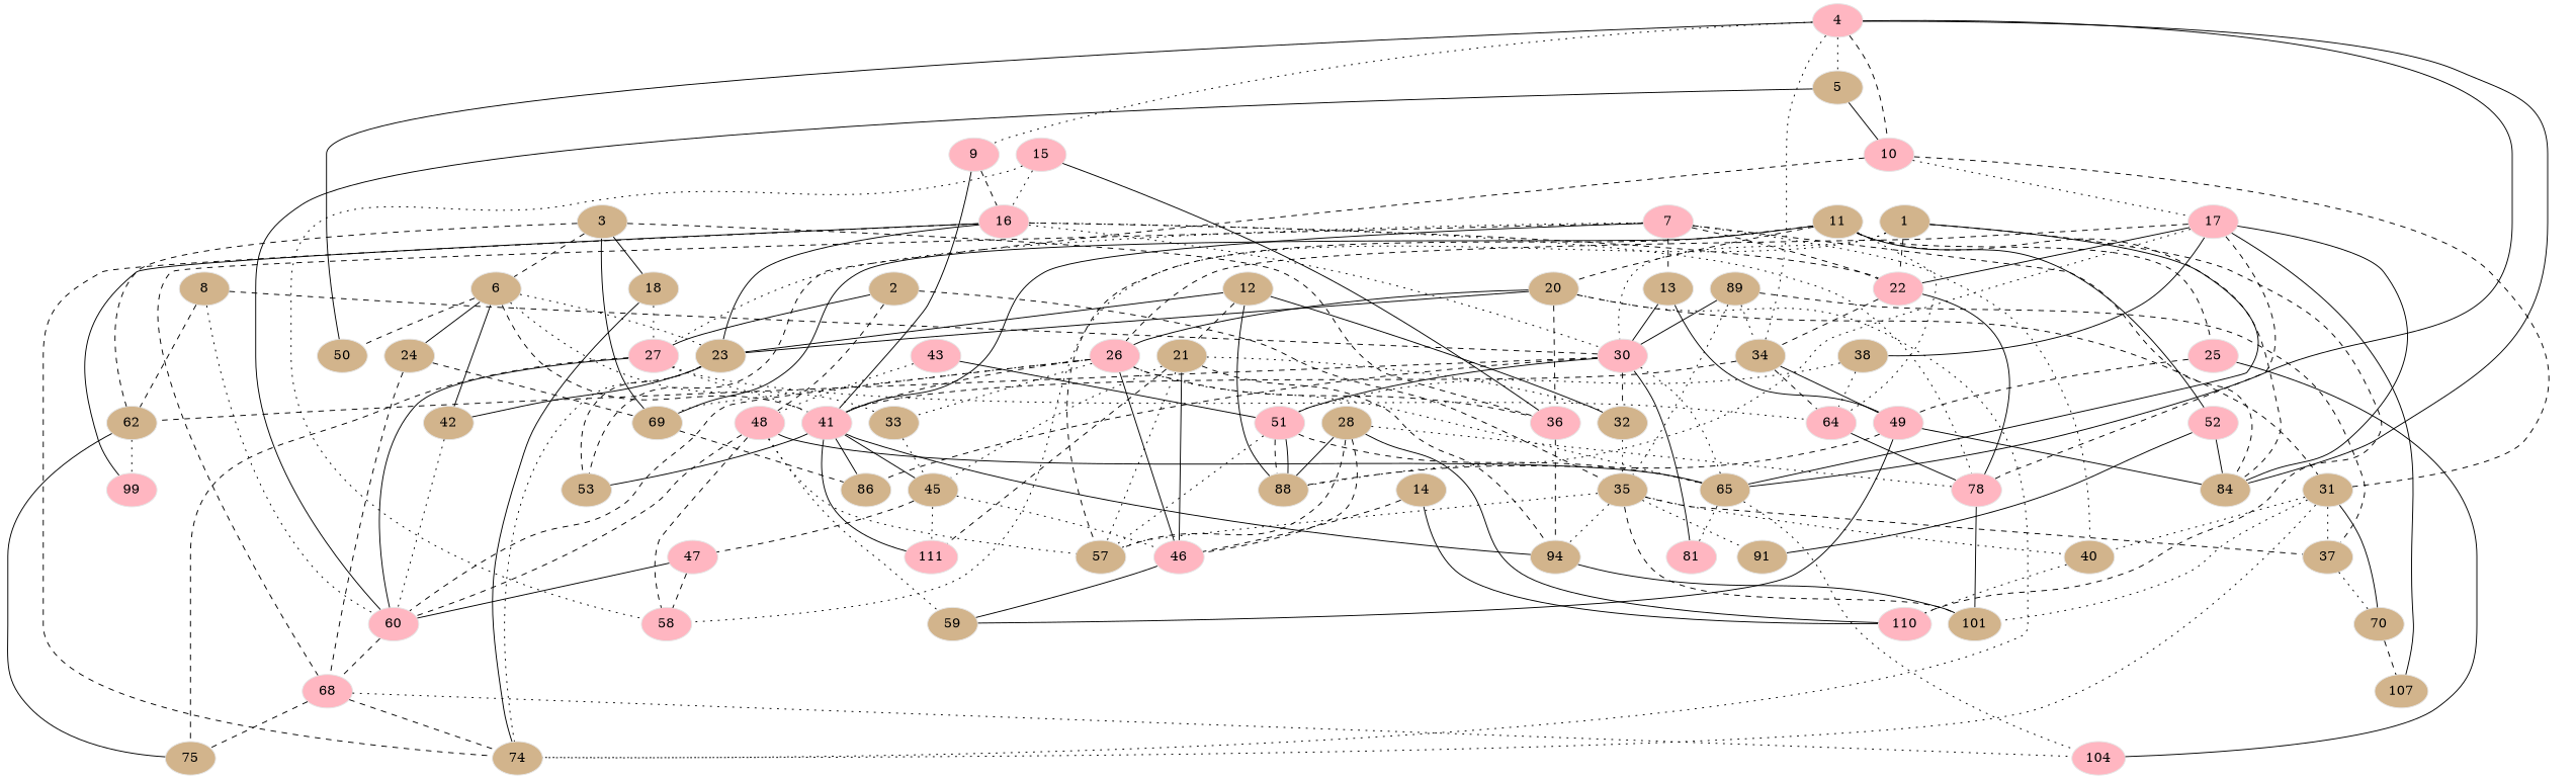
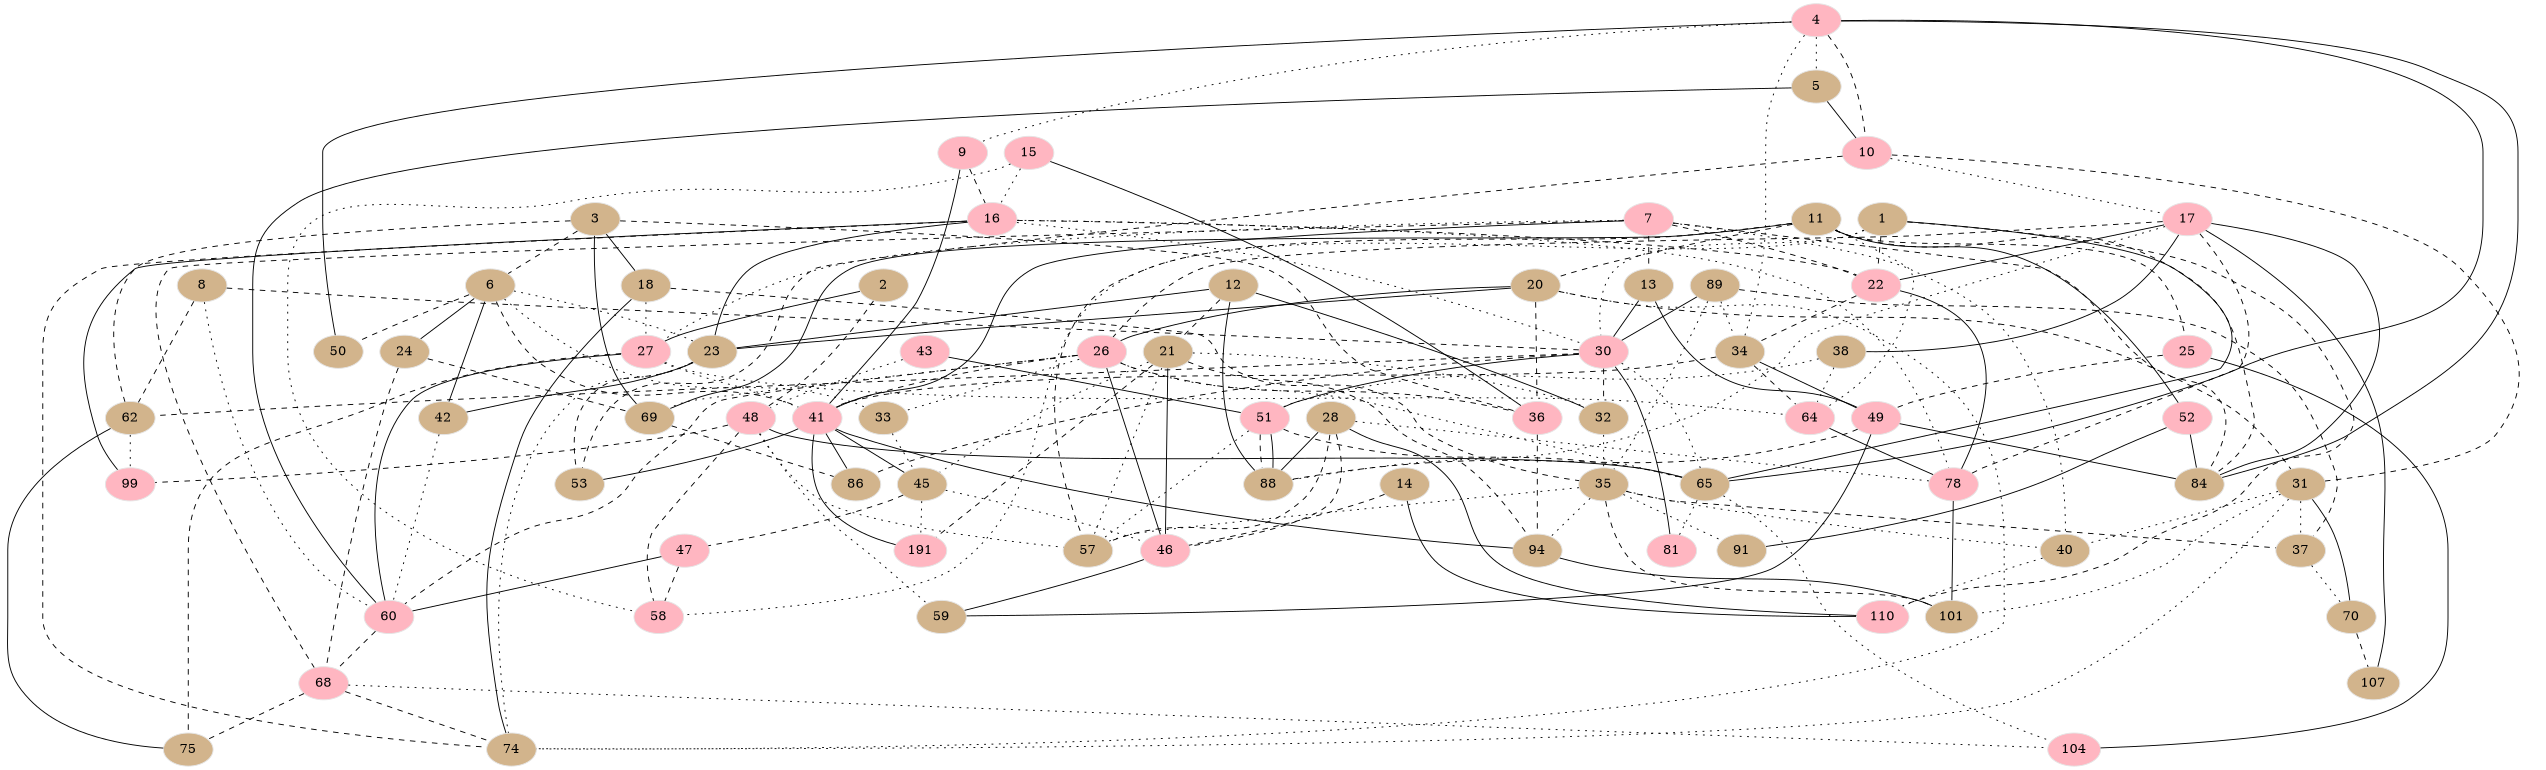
  graph {
    node [color=gray90 fillcolor=tan style=filled]
    edge [style=dashed]
    1 [super="+112"]
    22 [fillcolor=lightpink super="+113"]
    30 [fillcolor=lightpink super="+61"]
    58 [fillcolor=lightpink]
    65 [super="+95"]
    110 [fillcolor=lightpink]
    34 [super="+76"]
    78 [fillcolor=lightpink]
    62 [super="+97"]
    32
    51 [fillcolor=lightpink super="+73"]
    81 [fillcolor=lightpink]
    86
    104 [fillcolor=lightpink]
    27 [fillcolor=lightpink super="+103"]
    60 [fillcolor=lightpink]
    41 [fillcolor=lightpink super="+71"]
    64 [fillcolor=lightpink super="+90"]
    75
    2
    35 [super="+85"]
    48 [fillcolor=lightpink super="+96"]
    40 [super="+93"]
    57
    37 [super="+44"]
    94
    101
    91
    99 [fillcolor=lightpink]
    59
    6 [super="+80"]
    50
    23 [super="+102"]
    24
    33
    42
    3
    18 [super="+83"]
    36 [fillcolor=lightpink super="+109"]
    69
    74 [super="+92"]
    4 [fillcolor=lightpink super="+67"]
    5
    9 [fillcolor=lightpink super="+98"]
    10 [fillcolor=lightpink]
    84
    16 [fillcolor=lightpink super="+39"]
    17 [fillcolor=lightpink super="+105"]
    31 [super="+100"]
    53 [super="+56"]
    49 [fillcolor=lightpink super="+66"]
    68 [fillcolor=lightpink super="+89"]
    45 [super="+55"]
-   111 [fillcolor=lightpink]
+   111 [fillcolor=lightpink label=191]
    7 [fillcolor=lightpink super="+108"]
    13
    8
    88 [super="+106"]
    26 [fillcolor=lightpink super="+77"]
    38
    107
    70
    11 [super="+63"]
    20 [super="+82"]
    25 [fillcolor=lightpink super="+87"]
    52 [fillcolor=lightpink]
    12 [super="+29"]
    21 [super="+79"]
    46 [fillcolor=lightpink super="+72"]
    14
    15 [fillcolor=lightpink]
    n72 [label=89]
    47 [fillcolor=lightpink]
    28
    43 [fillcolor=lightpink]
    1 -- 22 [weight=2]
    1 -- 30 [style=dotted]
    1 -- 58 [style=dotted]
    1 -- 65 [style=solid]
    1 -- 110
    22 -- 34
    22 -- 78 [style=solid]
    30 -- 65 [style=dotted]
    30 -- 62
    30 -- 32
    30 -- 51 [style=solid]
    30 -- 81 [style=solid]
    30 -- 86
    65 -- 81 [style=dotted]
    65 -- 104 [style=dotted]
    34 -- 41 [weight=2]
    34 -- 64
    34 -- 49 [style=solid]
    78 -- 101 [style=solid]
    62 -- 75 [style=solid]
    62 -- 99 [style=dotted]
    32 -- 35 [style=dotted]
    51 -- 65
    51 -- 57 [style=dotted]
    51 -- 88
    51 -- 88 [style=solid]
    27 -- 60 [style=solid]
    27 -- 41 [style=dotted]
    27 -- 64 [style=dotted]
    27 -- 75
    60 -- 68
    41 -- 86 [style=solid]
    41 -- 94 [style=solid]
    41 -- 53 [style=solid]
    41 -- 45 [style=solid]
    41 -- 111 [style=solid]
    64 -- 78 [style=solid]
    2 -- 27 [style=solid]
-   2 -- 35
+   18 -- 35
    2 -- 48
    35 -- 40 [style=dotted]
    35 -- 57 [style=dotted]
    35 -- 37
    35 -- 94 [style=dotted]
    35 -- 101
    35 -- 91 [style=dotted]
    48 -- 58
    48 -- 65 [style=solid]
    48 -- 57 [style=dotted]
-   48 -- 60
+   48 -- 99
    48 -- 59 [style=dotted weight=2]
    40 -- 110 [style=dotted]
    37 -- 70 [style=dotted]
    94 -- 101 [style=solid]
    6 -- 41
    6 -- 50
    6 -- 23 [style=dotted]
    6 -- 24 [style=solid]
    6 -- 33 [style=dotted]
    6 -- 42 [style=solid]
    23 -- 42 [style=solid]
    23 -- 74 [style=dotted]
    23 -- 53
    24 -- 69
    24 -- 68
    33 -- 45 [style=dotted]
    42 -- 60 [style=dotted]
    3 -- 62
    3 -- 6
    3 -- 18 [style=solid]
    3 -- 36
    3 -- 69 [style=solid]
    18 -- 27 [style=dotted]
    18 -- 74 [style=solid]
    36 -- 94
    69 -- 86
    4 -- 65 [style=solid]
    4 -- 34 [style=dotted]
    4 -- 50 [style=solid]
    4 -- 5 [style=dotted]
    4 -- 9 [style=dotted]
    4 -- 10
    4 -- 84 [style=solid]
    5 -- 60 [style=solid]
    5 -- 10 [style=solid]
    9 -- 41 [style=solid]
    9 -- 16
    10 -- 17 [style=dotted]
    10 -- 31
    10 -- 53
    16 -- 22
    16 -- 30 [style=dotted]
    16 -- 78 [style=dotted]
    16 -- 99 [style=solid]
    16 -- 23 [style=solid]
    16 -- 74
    17 -- 22 [style=solid]
    17 -- 78
    17 -- 84 [style=solid]
    17 -- 88 [style=dotted]
    17 -- 26
    17 -- 38 [style=solid]
    17 -- 107 [style=solid]
    31 -- 40 [style=dotted]
    31 -- 37 [style=dotted]
    31 -- 101 [style=dotted]
    31 -- 74 [style=dotted]
    31 -- 70 [style=solid]
    49 -- 59 [style=solid]
    49 -- 84 [style=solid]
    49 -- 88
    68 -- 104 [style=dotted]
    68 -- 75
    68 -- 74
    45 -- 111 [style=dotted]
    45 -- 46 [style=dotted]
    45 -- 47
    7 -- 22
    7 -- 27 [style=dotted]
    7 -- 41 [style=solid]
    7 -- 40 [style=dotted]
    7 -- 84
    7 -- 68
    7 -- 13
    13 -- 30 [style=solid]
    13 -- 49 [style=solid]
    8 -- 30
    8 -- 62
    8 -- 60 [style=dotted]
    26 -- 65 [style=dotted]
    26 -- 60
    26 -- 41
    26 -- 33 [style=dotted]
    26 -- 36
    26 -- 69 [style=dotted]
    26 -- 46 [style=solid]
    38 -- 51 [style=dotted]
    38 -- 64 [style=dotted]
    70 -- 107
    11 -- 64 [style=dotted]
    11 -- 57
    11 -- 69 [style=solid]
    11 -- 84
    11 -- 20
    11 -- 25
    11 -- 52 [style=solid]
    20 -- 23 [style=solid]
    20 -- 36
    20 -- 74 [style=dotted]
    20 -- 31
    20 -- 26 [style=solid]
    25 -- 104 [style=solid]
    25 -- 49
    52 -- 91 [style=solid]
    52 -- 84 [style=solid]
    12 -- 32 [style=solid]
    12 -- 23 [style=solid]
    12 -- 88 [style=solid]
    12 -- 21
    21 -- 32 [style=dotted]
    21 -- 57 [style=dotted]
    21 -- 94
    21 -- 45 [style=dotted]
    21 -- 111
    21 -- 46 [style=solid]
    46 -- 59 [style=solid]
    14 -- 110 [style=solid]
    14 -- 46
    15 -- 58 [style=dotted]
    15 -- 36 [style=solid]
    15 -- 16 [style=dotted]
    n72 -- 30 [style=solid]
    n72 -- 34 [style=dotted]
    n72 -- 35 [style=dotted]
    n72 -- 37
    47 -- 58
    47 -- 60 [style=solid]
    28 -- 110 [style=solid]
    28 -- 78 [style=dotted]
    28 -- 57
    28 -- 88 [style=solid]
    28 -- 46
    43 -- 51 [style=solid]
    43 -- 48 [style=dotted]
  }
